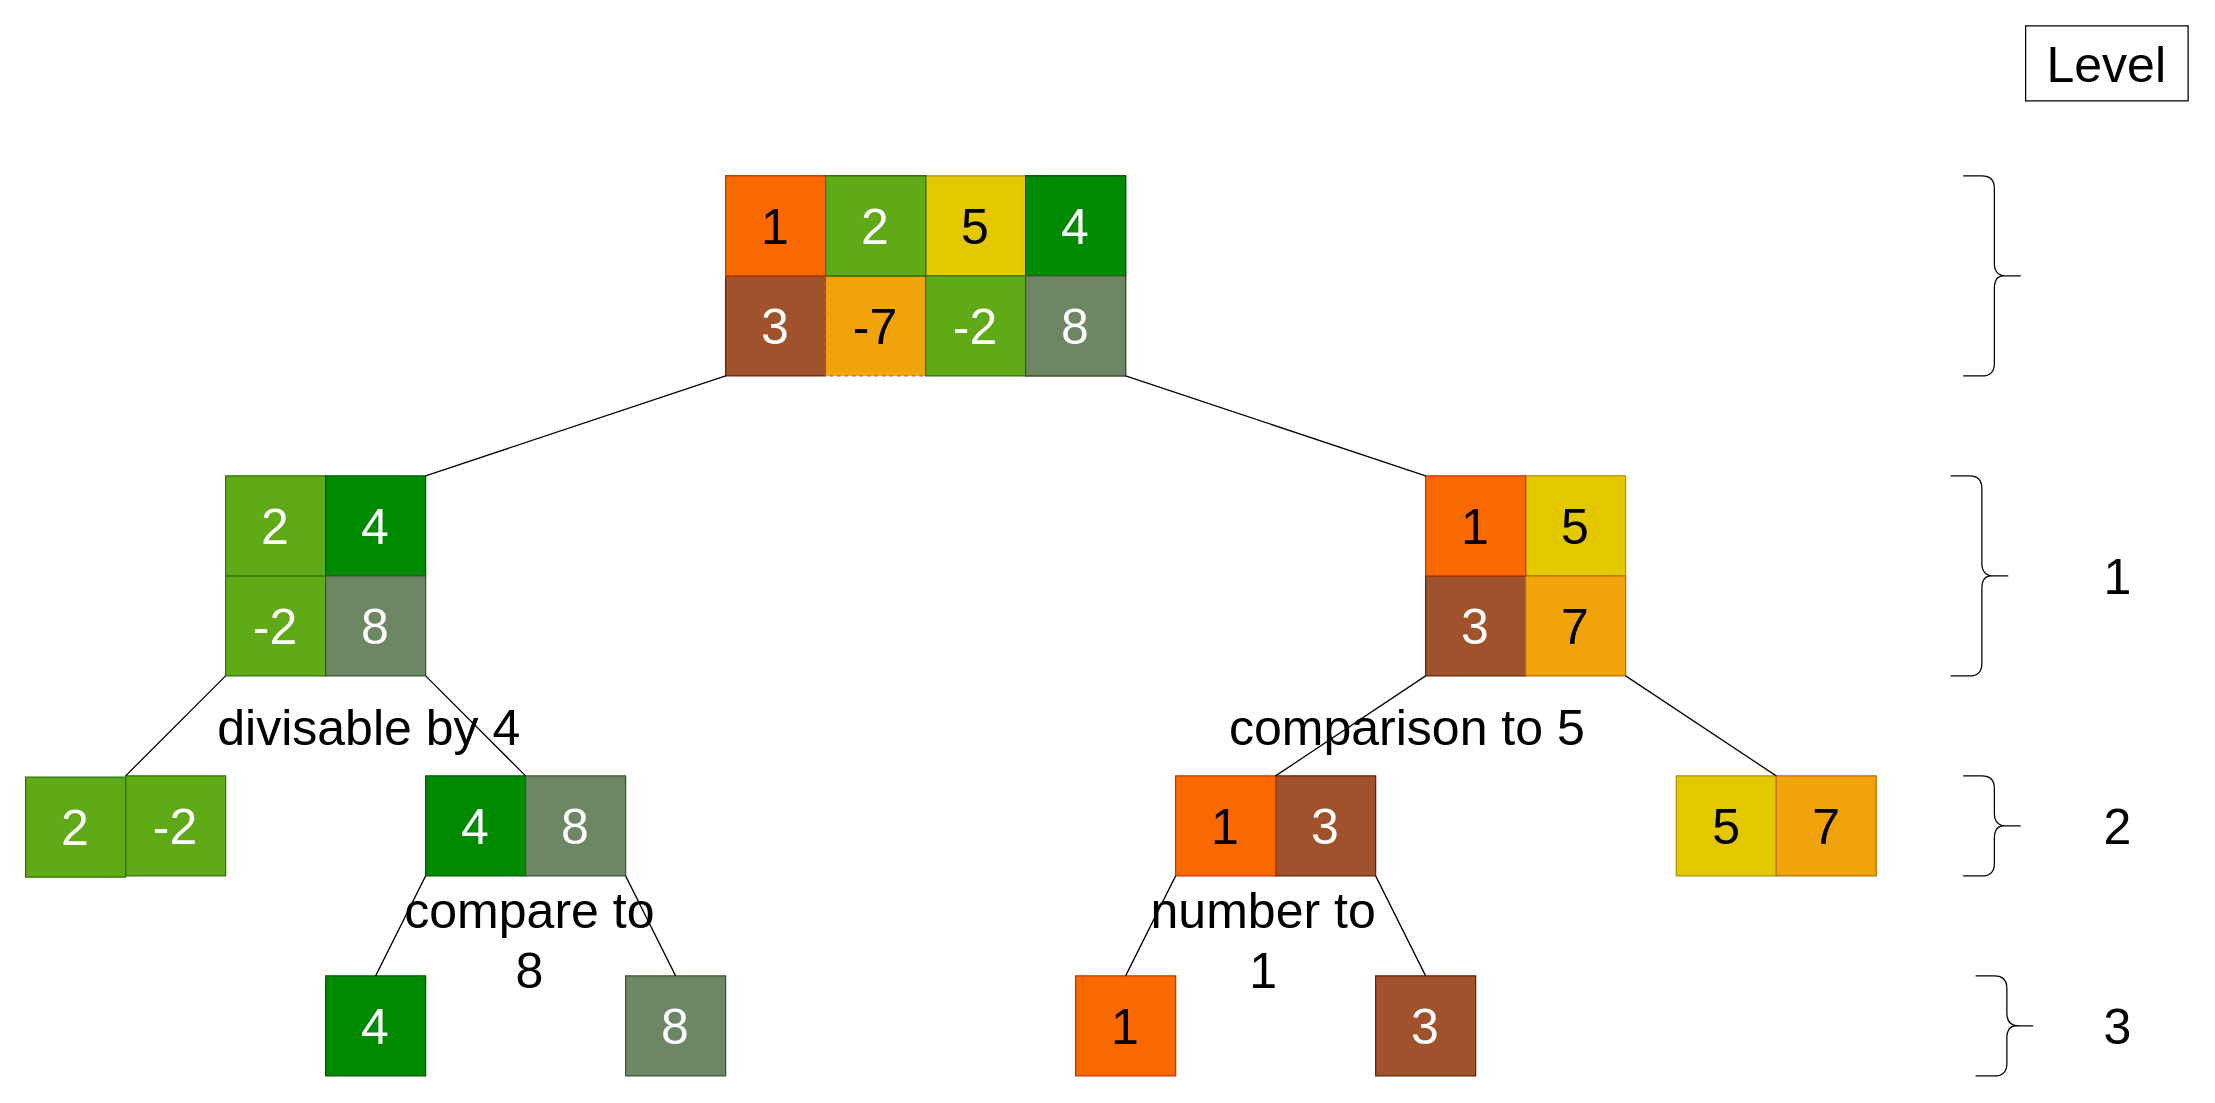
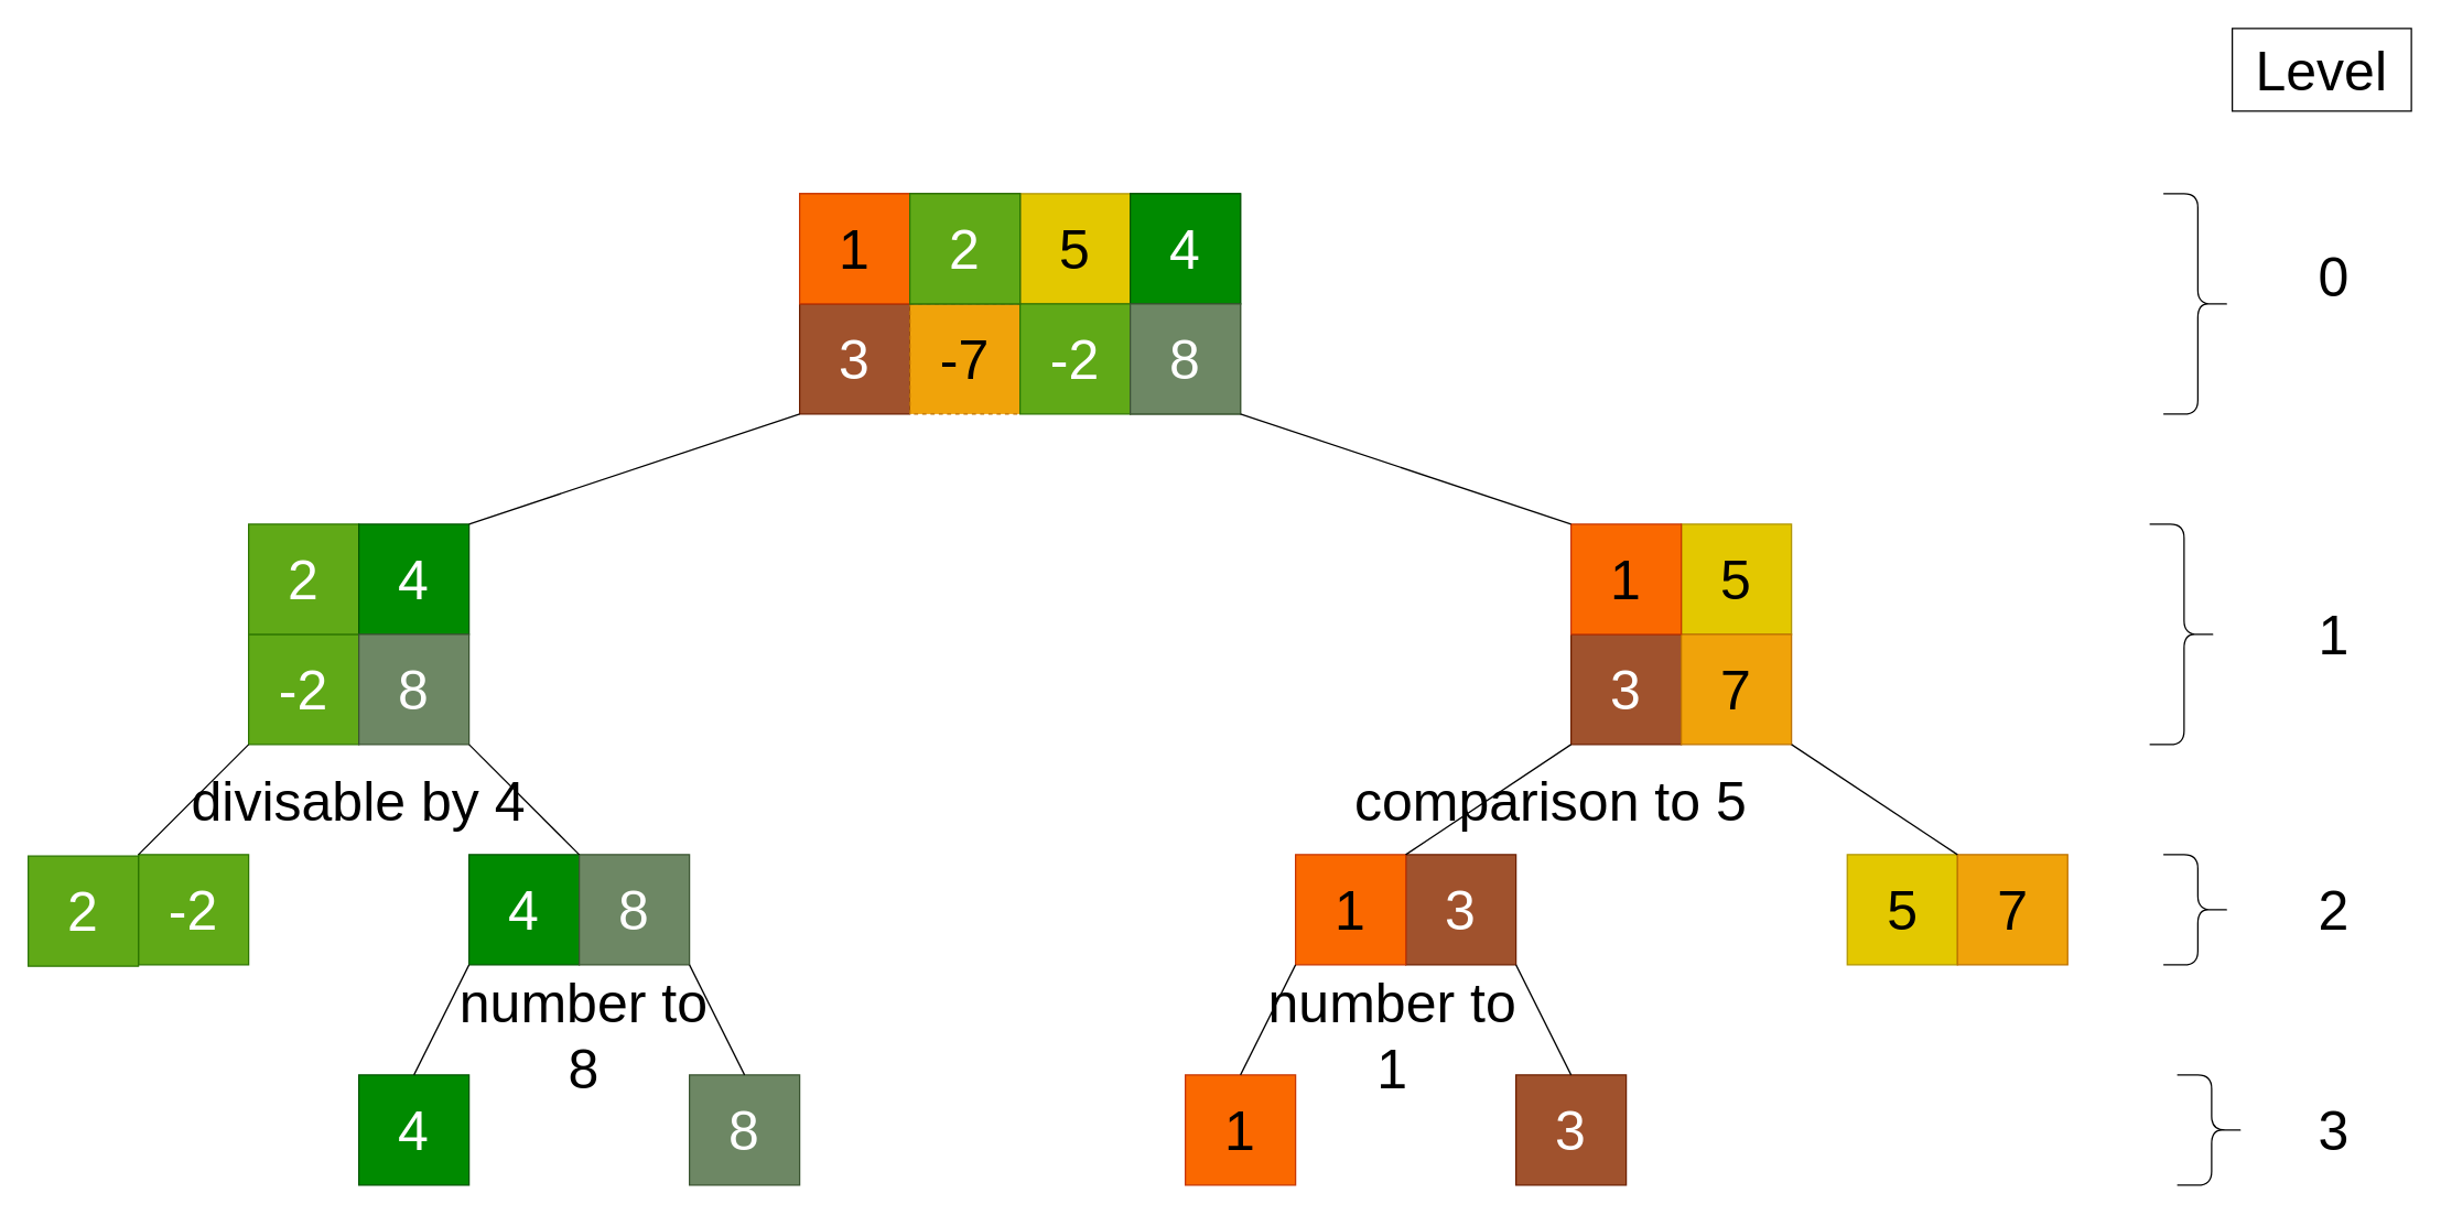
  <mxCell id="0" />
  <mxCell id="1" parent="0" />
  <mxCell id="2" value="" style="whiteSpace=wrap;html=1;aspect=fixed;fillColor=#fa6800;strokeColor=#C73500;fontColor=#000000;fontSize=40;" vertex="1" parent="1"><mxGeometry x="580" y="140" width="80" height="80" as="geometry" /></mxCell>
  <mxCell id="3" value="" style="whiteSpace=wrap;html=1;aspect=fixed;fillColor=#6d8764;strokeColor=#3A5431;fontColor=#ffffff;fontSize=40;" vertex="1" parent="1"><mxGeometry x="660" y="140" width="80" height="80" as="geometry" /></mxCell>
  <mxCell id="4" value="5" style="whiteSpace=wrap;html=1;aspect=fixed;fillColor=#e3c800;strokeColor=#B09500;fontColor=#000000;fontSize=40;" vertex="1" parent="1"><mxGeometry x="740" y="140" width="80" height="80" as="geometry" /></mxCell>
  <mxCell id="5" value="" style="whiteSpace=wrap;html=1;aspect=fixed;fillColor=#008a00;strokeColor=#005700;fontColor=#ffffff;fontSize=40;" vertex="1" parent="1"><mxGeometry x="820" y="140" width="80" height="80" as="geometry" /></mxCell>
  <mxCell id="6" value="3" style="whiteSpace=wrap;html=1;aspect=fixed;fillColor=#a0522d;strokeColor=#6D1F00;fontColor=#ffffff;fontSize=40;" vertex="1" parent="1"><mxGeometry x="580" y="220" width="80" height="80" as="geometry" /></mxCell>
  <mxCell id="7" value="-7" style="whiteSpace=wrap;html=1;aspect=fixed;fillColor=#f0a30a;strokeColor=#BD7000;fontColor=#000000;fontSize=40;dashed=1;" vertex="1" parent="1"><mxGeometry x="660" y="220" width="80" height="80" as="geometry" /></mxCell>
  <mxCell id="8" value="-2" style="whiteSpace=wrap;html=1;aspect=fixed;fillColor=#60a917;strokeColor=#2D7600;fontColor=#ffffff;fontSize=40;" vertex="1" parent="1"><mxGeometry x="740" y="220" width="80" height="80" as="geometry" /></mxCell>
  <mxCell id="9" value="" style="whiteSpace=wrap;html=1;aspect=fixed;fillColor=#6d8764;strokeColor=#3A5431;fontColor=#ffffff;fontSize=40;" vertex="1" parent="1"><mxGeometry x="820" y="220" width="80" height="80" as="geometry" /></mxCell>
  <mxCell id="10" value="1" style="whiteSpace=wrap;html=1;aspect=fixed;fillColor=#fa6800;strokeColor=#C73500;fontColor=#000000;fontSize=40;" vertex="1" parent="1"><mxGeometry x="580" y="140" width="80" height="80" as="geometry" /></mxCell>
  <mxCell id="11" value="5" style="whiteSpace=wrap;html=1;aspect=fixed;fillColor=#e3c800;strokeColor=#B09500;fontColor=#000000;fontSize=40;" vertex="1" parent="1"><mxGeometry x="1220" y="380" width="80" height="80" as="geometry" /></mxCell>
  <mxCell id="12" value="3" style="whiteSpace=wrap;html=1;aspect=fixed;fillColor=#a0522d;strokeColor=#6D1F00;fontColor=#ffffff;fontSize=40;" vertex="1" parent="1"><mxGeometry x="1140" y="460" width="80" height="80" as="geometry" /></mxCell>
  <mxCell id="13" value="7" style="whiteSpace=wrap;html=1;aspect=fixed;fillColor=#f0a30a;strokeColor=#BD7000;fontColor=#000000;fontSize=40;" vertex="1" parent="1"><mxGeometry x="1220" y="460" width="80" height="80" as="geometry" /></mxCell>
  <mxCell id="14" value="1" style="whiteSpace=wrap;html=1;aspect=fixed;fillColor=#fa6800;strokeColor=#C73500;fontColor=#000000;fontSize=40;" vertex="1" parent="1"><mxGeometry x="1140" y="380" width="80" height="80" as="geometry" /></mxCell>
  <mxCell id="15" value="" style="whiteSpace=wrap;html=1;aspect=fixed;fillColor=#6d8764;strokeColor=#3A5431;fontColor=#ffffff;fontSize=40;" vertex="1" parent="1"><mxGeometry x="660" y="140" width="80" height="80" as="geometry" /></mxCell>
  <mxCell id="16" value="2" style="whiteSpace=wrap;html=1;aspect=fixed;fillColor=#60a917;strokeColor=#2D7600;fontColor=#ffffff;fontSize=40;" vertex="1" parent="1"><mxGeometry x="660" y="140" width="80" height="80" as="geometry" /></mxCell>
  <mxCell id="17" value="4" style="whiteSpace=wrap;html=1;aspect=fixed;fillColor=#008a00;strokeColor=#005700;fontColor=#ffffff;fontSize=40;" vertex="1" parent="1"><mxGeometry x="820" y="140" width="80" height="80" as="geometry" /></mxCell>
  <mxCell id="18" value="8" style="whiteSpace=wrap;html=1;aspect=fixed;fillColor=#6d8764;strokeColor=#3A5431;fontColor=#ffffff;fontSize=40;" vertex="1" parent="1"><mxGeometry x="820" y="220" width="80" height="80" as="geometry" /></mxCell>
  <mxCell id="19" value="-2" style="whiteSpace=wrap;html=1;aspect=fixed;fillColor=#60a917;strokeColor=#2D7600;fontColor=#ffffff;fontSize=40;" vertex="1" parent="1"><mxGeometry x="180" y="460" width="80" height="80" as="geometry" /></mxCell>
  <mxCell id="20" value="2" style="whiteSpace=wrap;html=1;aspect=fixed;fillColor=#60a917;strokeColor=#2D7600;fontColor=#ffffff;fontSize=40;" vertex="1" parent="1"><mxGeometry x="180" y="380" width="80" height="80" as="geometry" /></mxCell>
  <mxCell id="21" value="4" style="whiteSpace=wrap;html=1;aspect=fixed;fillColor=#008a00;strokeColor=#005700;fontColor=#ffffff;fontSize=40;" vertex="1" parent="1"><mxGeometry x="260" y="380" width="80" height="80" as="geometry" /></mxCell>
  <mxCell id="22" value="8" style="whiteSpace=wrap;html=1;aspect=fixed;fillColor=#6d8764;strokeColor=#3A5431;fontColor=#ffffff;fontSize=40;" vertex="1" parent="1"><mxGeometry x="260" y="460" width="80" height="80" as="geometry" /></mxCell>
  <mxCell id="23" value="-2" style="whiteSpace=wrap;html=1;aspect=fixed;fillColor=#60a917;strokeColor=#2D7600;fontColor=#ffffff;fontSize=40;" vertex="1" parent="1"><mxGeometry x="100" y="620" width="80" height="80" as="geometry" /></mxCell>
  <mxCell id="24" value="4" style="whiteSpace=wrap;html=1;aspect=fixed;fillColor=#008a00;strokeColor=#005700;fontColor=#ffffff;fontSize=40;" vertex="1" parent="1"><mxGeometry x="340" y="620" width="80" height="80" as="geometry" /></mxCell>
  <mxCell id="25" value="8" style="whiteSpace=wrap;html=1;aspect=fixed;fillColor=#6d8764;strokeColor=#3A5431;fontColor=#ffffff;fontSize=40;" vertex="1" parent="1"><mxGeometry x="420" y="620" width="80" height="80" as="geometry" /></mxCell>
  <mxCell id="26" value="4" style="whiteSpace=wrap;html=1;aspect=fixed;fillColor=#008a00;strokeColor=#005700;fontColor=#ffffff;fontSize=40;" vertex="1" parent="1"><mxGeometry x="260" y="780" width="80" height="80" as="geometry" /></mxCell>
  <mxCell id="27" value="8" style="whiteSpace=wrap;html=1;aspect=fixed;fillColor=#6d8764;strokeColor=#3A5431;fontColor=#ffffff;fontSize=40;" vertex="1" parent="1"><mxGeometry x="500" y="780" width="80" height="80" as="geometry" /></mxCell>
  <mxCell id="28" value="3" style="whiteSpace=wrap;html=1;aspect=fixed;fillColor=#a0522d;strokeColor=#6D1F00;fontColor=#ffffff;fontSize=40;" vertex="1" parent="1"><mxGeometry x="1020" y="620" width="80" height="80" as="geometry" /></mxCell>
  <mxCell id="29" value="1" style="whiteSpace=wrap;html=1;aspect=fixed;fillColor=#fa6800;strokeColor=#C73500;fontColor=#000000;fontSize=40;" vertex="1" parent="1"><mxGeometry x="940" y="620" width="80" height="80" as="geometry" /></mxCell>
  <mxCell id="30" value="5" style="whiteSpace=wrap;html=1;aspect=fixed;fillColor=#e3c800;strokeColor=#B09500;fontColor=#000000;fontSize=40;" vertex="1" parent="1"><mxGeometry x="1340.5" y="620" width="80" height="80" as="geometry" /></mxCell>
  <mxCell id="31" value="7" style="whiteSpace=wrap;html=1;aspect=fixed;fillColor=#f0a30a;strokeColor=#BD7000;fontColor=#000000;fontSize=40;" vertex="1" parent="1"><mxGeometry x="1420.5" y="620" width="80" height="80" as="geometry" /></mxCell>
  <mxCell id="32" value="1" style="whiteSpace=wrap;html=1;aspect=fixed;fillColor=#fa6800;strokeColor=#C73500;fontColor=#000000;fontSize=40;" vertex="1" parent="1"><mxGeometry x="860" y="780" width="80" height="80" as="geometry" /></mxCell>
  <mxCell id="33" value="3" style="whiteSpace=wrap;html=1;aspect=fixed;fillColor=#a0522d;strokeColor=#6D1F00;fontColor=#ffffff;fontSize=40;" vertex="1" parent="1"><mxGeometry x="1100" y="780" width="80" height="80" as="geometry" /></mxCell>
  <mxCell id="34" value="" style="endArrow=none;html=1;exitX=1;exitY=0;exitDx=0;exitDy=0;entryX=0;entryY=1;entryDx=0;entryDy=0;fontSize=40;" edge="1" parent="1" source="21" target="6"><mxGeometry width="50" height="50" relative="1" as="geometry"><mxPoint x="720" y="390" as="sourcePoint" /><mxPoint x="770" y="340" as="targetPoint" /></mxGeometry></mxCell>
  <mxCell id="35" value="" style="endArrow=none;html=1;exitX=0;exitY=0;exitDx=0;exitDy=0;entryX=1;entryY=1;entryDx=0;entryDy=0;fontSize=40;" edge="1" parent="1" source="14" target="18"><mxGeometry width="50" height="50" relative="1" as="geometry"><mxPoint x="350" y="390" as="sourcePoint" /><mxPoint x="590" y="310" as="targetPoint" /></mxGeometry></mxCell>
  <mxCell id="36" value="" style="endArrow=none;html=1;exitX=1;exitY=0;exitDx=0;exitDy=0;entryX=0;entryY=1;entryDx=0;entryDy=0;fontSize=40;" edge="1" parent="1"><mxGeometry width="50" height="50" relative="1" as="geometry"><mxPoint x="100" y="620" as="sourcePoint" /><mxPoint x="180" y="540" as="targetPoint" /></mxGeometry></mxCell>
  <mxCell id="37" value="" style="endArrow=none;html=1;exitX=1;exitY=0;exitDx=0;exitDy=0;entryX=0;entryY=1;entryDx=0;entryDy=0;fontSize=40;" edge="1" parent="1" source="24"><mxGeometry width="50" height="50" relative="1" as="geometry"><mxPoint x="260" y="620" as="sourcePoint" /><mxPoint x="340" y="540" as="targetPoint" /></mxGeometry></mxCell>
  <mxCell id="38" value="" style="endArrow=none;html=1;exitX=0;exitY=0;exitDx=0;exitDy=0;entryX=0;entryY=1;entryDx=0;entryDy=0;fontSize=40;" edge="1" parent="1" source="31"><mxGeometry width="50" height="50" relative="1" as="geometry"><mxPoint x="1380" y="620" as="sourcePoint" /><mxPoint x="1300" y="540" as="targetPoint" /></mxGeometry></mxCell>
  <mxCell id="39" value="" style="endArrow=none;html=1;exitX=0;exitY=0;exitDx=0;exitDy=0;entryX=0;entryY=1;entryDx=0;entryDy=0;fontSize=40;" edge="1" parent="1" source="28"><mxGeometry width="50" height="50" relative="1" as="geometry"><mxPoint x="1260.5" y="620" as="sourcePoint" /><mxPoint x="1140" y="540" as="targetPoint" /></mxGeometry></mxCell>
  <mxCell id="40" value="" style="endArrow=none;html=1;exitX=0.5;exitY=0;exitDx=0;exitDy=0;entryX=0;entryY=1;entryDx=0;entryDy=0;fontSize=40;" edge="1" parent="1" source="32"><mxGeometry width="50" height="50" relative="1" as="geometry"><mxPoint x="820" y="780" as="sourcePoint" /><mxPoint x="940" y="700" as="targetPoint" /></mxGeometry></mxCell>
  <mxCell id="41" value="" style="endArrow=none;html=1;exitX=0.5;exitY=0;exitDx=0;exitDy=0;entryX=0;entryY=1;entryDx=0;entryDy=0;fontSize=40;" edge="1" parent="1" source="33"><mxGeometry width="50" height="50" relative="1" as="geometry"><mxPoint x="1060" y="780" as="sourcePoint" /><mxPoint x="1100" y="700" as="targetPoint" /></mxGeometry></mxCell>
  <mxCell id="42" value="" style="endArrow=none;html=1;exitX=0.5;exitY=0;exitDx=0;exitDy=0;entryX=0;entryY=1;entryDx=0;entryDy=0;fontSize=40;" edge="1" parent="1" source="27"><mxGeometry width="50" height="50" relative="1" as="geometry"><mxPoint x="580" y="780" as="sourcePoint" /><mxPoint x="500" y="700" as="targetPoint" /></mxGeometry></mxCell>
  <mxCell id="43" value="" style="endArrow=none;html=1;exitX=0.5;exitY=0;exitDx=0;exitDy=0;entryX=0;entryY=1;entryDx=0;entryDy=0;fontSize=40;" edge="1" parent="1" source="26" target="24"><mxGeometry width="50" height="50" relative="1" as="geometry"><mxPoint x="550" y="790" as="sourcePoint" /><mxPoint x="510" y="710" as="targetPoint" /></mxGeometry></mxCell>
  <mxCell id="44" value="&lt;span style=&quot;font-size: 40px;&quot;&gt;Level&lt;br style=&quot;font-size: 40px;&quot;&gt;&lt;/span&gt;" style="rounded=0;whiteSpace=wrap;html=1;fontSize=40;" vertex="1" parent="1"><mxGeometry x="1620" y="20" width="130" height="60" as="geometry" /></mxCell>
+ <mxCell id="45" value="&lt;font style=&quot;font-size: 40px;&quot;&gt;0&lt;br style=&quot;font-size: 40px;&quot;&gt;&lt;/font&gt;" style="text;html=1;strokeColor=none;fillColor=none;align=center;verticalAlign=middle;whiteSpace=wrap;rounded=0;fontSize=40;" vertex="1" parent="1"><mxGeometry x="1674" y="190" width="40" height="20" as="geometry" /></mxCell>
  <mxCell id="46" value="&lt;font style=&quot;font-size: 40px;&quot;&gt;1&lt;br style=&quot;font-size: 40px;&quot;&gt;&lt;/font&gt;" style="text;html=1;strokeColor=none;fillColor=none;align=center;verticalAlign=middle;whiteSpace=wrap;rounded=0;fontSize=40;" vertex="1" parent="1"><mxGeometry x="1674" y="450" width="40" height="20" as="geometry" /></mxCell>
  <mxCell id="47" value="&lt;font style=&quot;font-size: 40px;&quot;&gt;2&lt;br style=&quot;font-size: 40px;&quot;&gt;&lt;/font&gt;" style="text;html=1;strokeColor=none;fillColor=none;align=center;verticalAlign=middle;whiteSpace=wrap;rounded=0;fontSize=40;" vertex="1" parent="1"><mxGeometry x="1674" y="650" width="40" height="20" as="geometry" /></mxCell>
  <mxCell id="48" value="&lt;font style=&quot;font-size: 40px;&quot;&gt;3&lt;br style=&quot;font-size: 40px;&quot;&gt;&lt;/font&gt;" style="text;html=1;strokeColor=none;fillColor=none;align=center;verticalAlign=middle;whiteSpace=wrap;rounded=0;fontSize=40;" vertex="1" parent="1"><mxGeometry x="1674" y="810" width="40" height="20" as="geometry" /></mxCell>
  <mxCell id="49" value="" style="shape=curlyBracket;whiteSpace=wrap;html=1;rounded=1;flipH=1;fontSize=40;" vertex="1" parent="1"><mxGeometry x="1570" y="140" width="50" height="160" as="geometry" /></mxCell>
  <mxCell id="50" value="" style="shape=curlyBracket;whiteSpace=wrap;html=1;rounded=1;flipH=1;fontSize=40;" vertex="1" parent="1"><mxGeometry x="1560" y="380" width="50" height="160" as="geometry" /></mxCell>
  <mxCell id="51" value="" style="shape=curlyBracket;whiteSpace=wrap;html=1;rounded=1;flipH=1;fontSize=40;" vertex="1" parent="1"><mxGeometry x="1570" y="620" width="50" height="80" as="geometry" /></mxCell>
  <mxCell id="52" value="" style="shape=curlyBracket;whiteSpace=wrap;html=1;rounded=1;flipH=1;fontSize=40;" vertex="1" parent="1"><mxGeometry x="1580" y="780" width="50" height="80" as="geometry" /></mxCell>
- <mxCell id="53" value="divisable by 4" style="text;html=1;strokeColor=none;fillColor=none;align=center;verticalAlign=middle;whiteSpace=wrap;rounded=0;fontSize=40;" vertex="1" parent="1"><mxGeometry x="155" y="571" width="280" height="20" as="geometry" /></mxCell>
+ <mxCell id="53" value="divisable by 4" style="text;html=1;strokeColor=none;fillColor=none;align=center;verticalAlign=middle;whiteSpace=wrap;rounded=0;fontSize=40;" vertex="1" parent="1"><mxGeometry x="120" y="571" width="280" height="20" as="geometry" /></mxCell>
  <mxCell id="54" value="comparison to 5" style="text;html=1;align=center;verticalAlign=middle;resizable=0;points=[];autosize=1;strokeColor=none;fontSize=40;" vertex="1" parent="1"><mxGeometry x="975" y="556" width="300" height="50" as="geometry" /></mxCell>
- <mxCell id="55" value="compare to&lt;br&gt;8" style="text;html=1;align=center;verticalAlign=middle;resizable=0;points=[];autosize=1;strokeColor=none;fontSize=40;" vertex="1" parent="1"><mxGeometry x="313" y="701" width="220" height="100" as="geometry" /></mxCell>
+ <mxCell id="55" value="number to&lt;br&gt;8" style="text;html=1;align=center;verticalAlign=middle;resizable=0;points=[];autosize=1;strokeColor=none;fontSize=40;" vertex="1" parent="1"><mxGeometry x="313" y="701" width="220" height="100" as="geometry" /></mxCell>
  <mxCell id="56" value="number to&lt;br&gt;1" style="text;html=1;align=center;verticalAlign=middle;resizable=0;points=[];autosize=1;strokeColor=none;fontSize=40;" vertex="1" parent="1"><mxGeometry x="900" y="701" width="220" height="100" as="geometry" /></mxCell>
  <mxCell id="57" value="2" style="whiteSpace=wrap;html=1;aspect=fixed;fillColor=#60a917;strokeColor=#2D7600;fontColor=#ffffff;fontSize=40;" vertex="1" parent="1"><mxGeometry x="20" y="621" width="80" height="80" as="geometry" /></mxCell>
